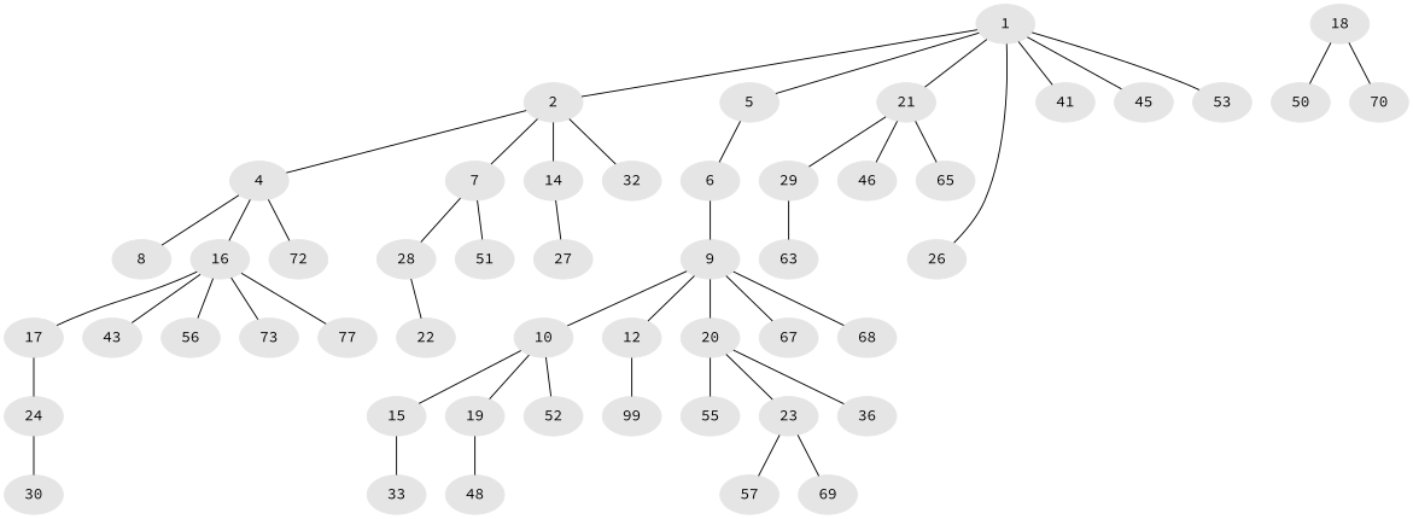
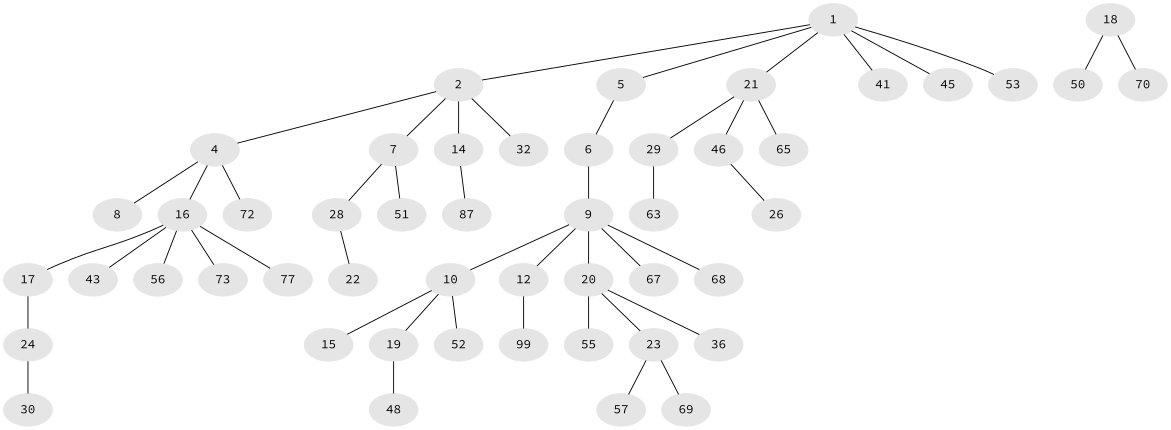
  graph {
    fontname="Source Code Pro"
    node [color=gray90 fontname="Source Code Pro" style=filled]
    edge [fontname="Source Code Pro"]
    1 [super="+13"]
    2 [super="+3"]
    5 [super="+47"]
    21 [super="+25"]
    26
    41
    45
    53
    4 [super="+44"]
    7 [super="+11"]
    14
    32
    6 [super="+58"]
    29 [super="+35"]
    46
    65 [super="+71"]
    8 [super="+38"]
    16 [super="+42"]
    72
    28
    51
-   27
+   27 [label=87]
    17 [super="+62"]
    43 [super="+66"]
    56 [super="+76"]
    73
    77
    9 [super="+54"]
    10 [super="+31"]
    12 [super="+34"]
    20 [super="+40"]
    67
    68
    22 [super="+39"]
    15 [super="+60"]
    19 [super="+49"]
    52
    n38 [label=99]
    55
    23 [super="+37"]
    36
-   33
    48
    18 [super="+75"]
    50
    70
    24 [super="+64"]
    30 [super="+61"]
    57
    69
    63
    1 -- 2
    1 -- 5
    1 -- 21
-   1 -- 26
+   46 -- 26
    1 -- 41
    1 -- 45
    1 -- 53
    2 -- 4
    2 -- 7
    2 -- 14
    2 -- 32
    5 -- 6
    21 -- 29
    21 -- 46
    21 -- 65
    4 -- 8
    4 -- 16
    4 -- 72
    7 -- 28
    7 -- 51
    14 -- 27
    6 -- 9
    29 -- 63
    16 -- 17
    16 -- 43
    16 -- 56
    16 -- 73
    16 -- 77
    28 -- 22
    17 -- 24
    9 -- 10
    9 -- 12
    9 -- 20
    9 -- 67
    9 -- 68
    10 -- 15
    10 -- 19
    10 -- 52
    12 -- n38
    20 -- 55
    20 -- 23
    20 -- 36
-   15 -- 33
    19 -- 48
    23 -- 57
    23 -- 69
    18 -- 50
    18 -- 70
    24 -- 30
  }
